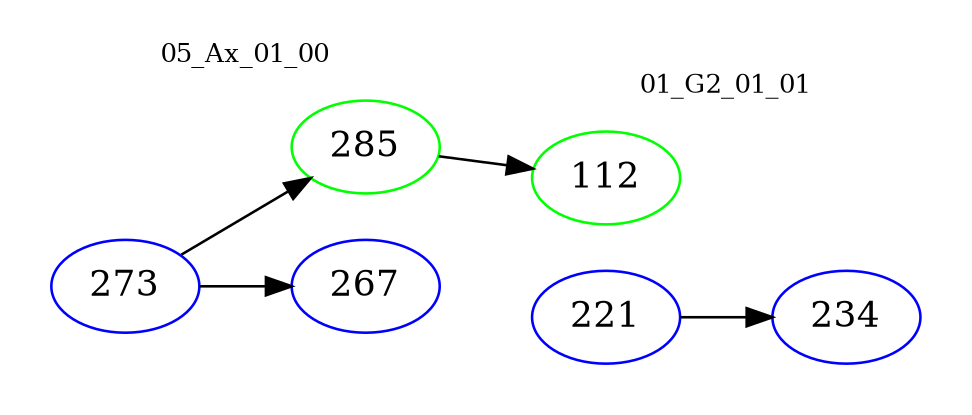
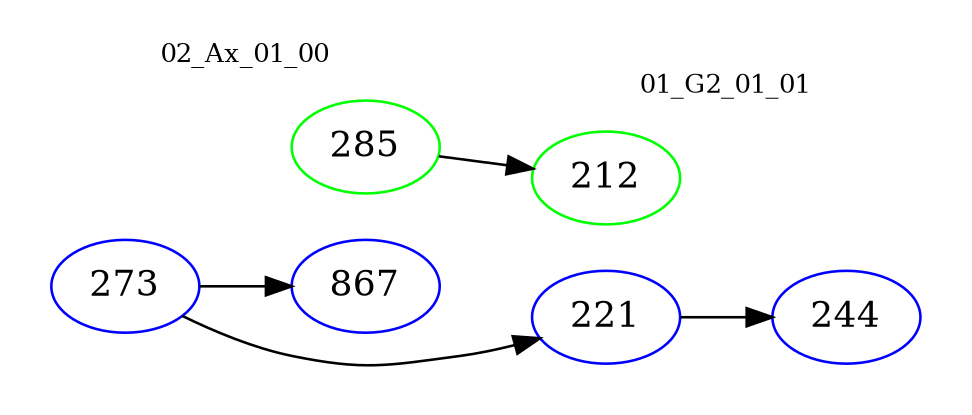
  digraph {
    rankdir=LR
    node [color=blue]
    edge [color=black]
    n1 [label=273]
-   n2 [label=267]
+   n2 [label=867]
    n3 [color=green label=285]
    n4 [label=221]
-   n5 [color=green label=112]
-   n6 [label=234]
+   n5 [color=green label=212]
+   n6 [label=244]
    subgraph cluster_1 {
      color=white
      fontsize=10
-     label="05_Ax_01_00"
+     label="02_Ax_01_00"
      n1
      n2
      n3
    }
    subgraph cluster_2 {
      color=white
      fontsize=10
      label="01_G2_01_01"
      n4
      n5
      n6
    }
    n1 -> n2
-   n1 -> n3
+   n1 -> n4
    n3 -> n5
    n4 -> n6
  }
